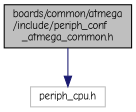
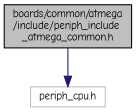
  digraph {
    fontname="Comic Neue"
    node [fontname="Comic Neue" fontsize=10 shape=record style=filled]
-   n1 [color=black fillcolor=grey75 fontcolor=black height=0.2 label="boards/common/atmega\l/include/periph_conf\l_atmega_common.h" width=0.4]
+   n1 [color=black fillcolor=grey75 fontcolor=black height=0.2 label="boards/common/atmega\l/include/periph_include\l_atmega_common.h" width=0.4]
    n2 [color=grey75 fillcolor=white height=0.2 label="periph_cpu.h" width=0.4]
    n1 -> n2 [color=midnightblue fontname="Comic Neue" fontsize=10 labelfontname=Helvetica labelfontsize=10 style=solid]
  }
